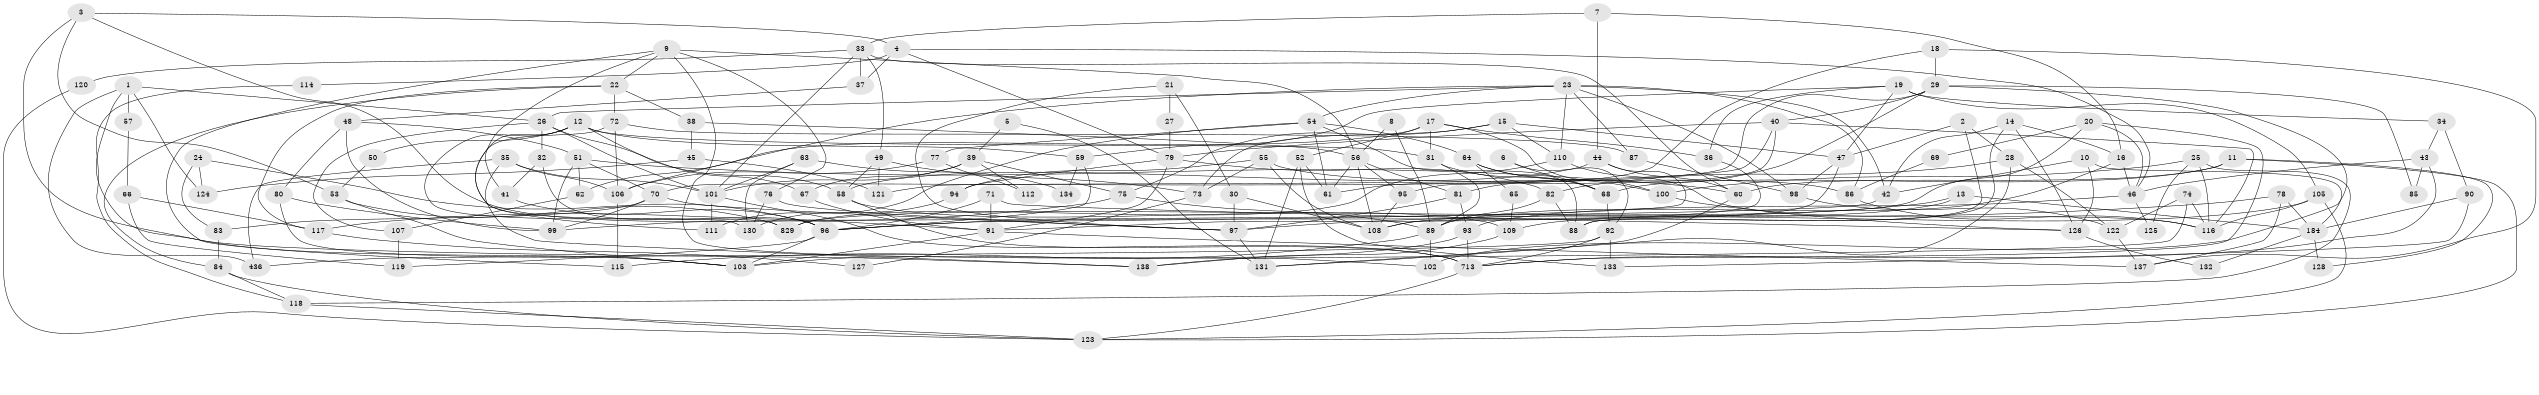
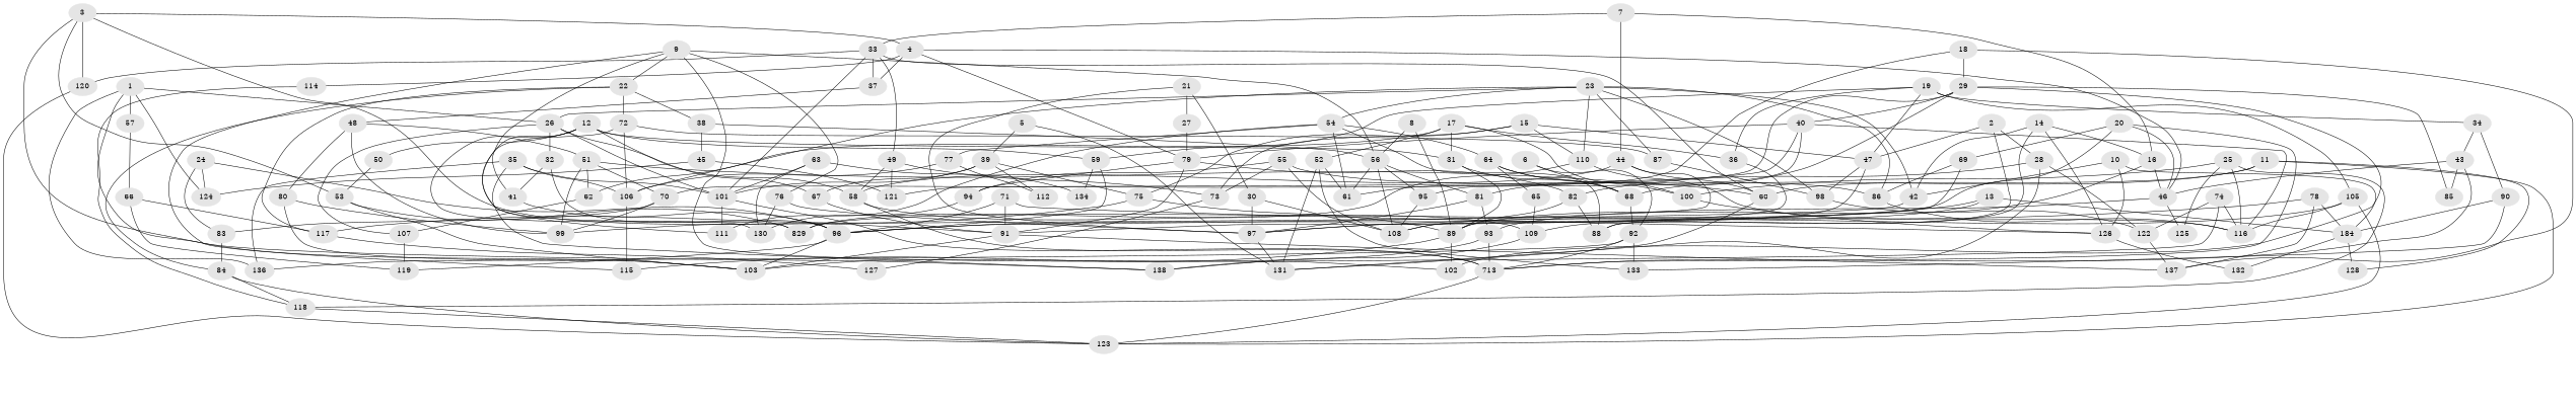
  graph {
    node [color=gray90 style=filled]
    1
    26
    57
    103
    124
-   136 [label=436]
+   136
    32
    58
    101
    107
    66
    2
    28
    47
    88
    131
    82
    122
    108
    98
    3
    4
    53
    91
    120
    138
    37
    46
    79
    114
    n31 [label=829]
    137
    123
    48
    125
    93
    94
    118
    5
    39
    67
    75
    112
    6
    68
    92
    n47 [label=713]
    133
    7
    16
    33
    44
    89
    60
    49
    96
    8
    56
    61
    81
    95
    102
    115
    9
    22
    41
    76
    38
    72
    84
    117
    130
    97
    10
    42
    n76 [label=184]
    126
    99
    128
    132
    11
    12
    31
    50
    59
    134
    13
    119
    14
    15
    73
    110
    127
    116
    17
    36
    52
    62
    100
    18
    29
    40
    70
    85
    19
    34
    105
    43
    90
    109
    20
    69
    86
    21
    27
    30
    45
    87
    106
    111
    23
    54
    64
    77
    24
    83
    25
    121
    35
    51
    80
    65
    55
    63
    71
    74
    78
    1 -- 26
    1 -- 57
    1 -- 103
    1 -- 124
    1 -- 136
    26 -- 32
    26 -- 58
    26 -- 101
    26 -- 107
    57 -- 66
    32 -- 96
    32 -- 41
    58 -- n47
    58 -- 109
    101 -- n47
    101 -- 111
    107 -- 119
    66 -- 117
    66 -- 119
    2 -- 28
    2 -- 47
    2 -- 88
    28 -- 131
    28 -- 82
    28 -- 122
    47 -- 108
    47 -- 98
    82 -- 88
    82 -- 89
    122 -- 137
    98 -- 122
    3 -- 4
    3 -- 53
    3 -- 91
+   3 -- 120
    3 -- 138
    4 -- 37
    4 -- 46
    4 -- 79
    4 -- 114
    53 -- 103
    53 -- n31
    91 -- 103
    91 -- 137
    120 -- 123
    37 -- 48
    46 -- 125
    46 -- 93
    79 -- 82
    79 -- 91
    79 -- 94
    114 -- 118
    48 -- 99
    48 -- 51
    48 -- 80
    93 -- 103
    93 -- n47
    94 -- 130
    118 -- 123
    5 -- 131
    5 -- 39
    39 -- 101
    39 -- 67
    39 -- 75
    39 -- 112
    67 -- 91
    75 -- 89
    75 -- 117
    6 -- 68
    6 -- 92
    68 -- 92
    92 -- 136
    92 -- n47
    92 -- 133
    n47 -- 123
    7 -- 16
    7 -- 33
    7 -- 44
    16 -- 46
    16 -- 89
    33 -- 101
    33 -- 120
    33 -- 37
    33 -- 60
    33 -- 49
    44 -- 58
    44 -- 60
    44 -- 96
    89 -- 102
    89 -- 115
    60 -- 131
    49 -- 58
    49 -- 73
    49 -- 121
    96 -- 103
    96 -- 119
    8 -- 89
    8 -- 56
    56 -- 108
    56 -- 61
    56 -- 81
    56 -- 95
    81 -- 93
    81 -- 97
    95 -- 108
    9 -- 56
    9 -- 102
    9 -- 115
    9 -- 22
    9 -- 41
    9 -- 76
    22 -- 38
    22 -- 72
    22 -- 84
    22 -- 117
    41 -- 96
    76 -- 130
    76 -- 97
    38 -- 56
    38 -- 45
    72 -- 87
    72 -- 106
    72 -- 111
    84 -- 123
    84 -- 118
    117 -- 127
    97 -- 131
    10 -- 42
    10 -- n76
    10 -- 126
    42 -- 99
    n76 -- 128
    n76 -- 132
    126 -- 132
    11 -- 123
    11 -- 68
    11 -- 60
    11 -- 128
    12 -- n31
    12 -- 67
    12 -- 130
    12 -- 31
    12 -- 50
    12 -- 59
    31 -- 68
    31 -- 89
    50 -- 53
    59 -- 96
    59 -- 134
    13 -- 108
    13 -- 96
    13 -- n76
    14 -- 88
    14 -- 16
    14 -- 42
    14 -- 126
    15 -- 47
    15 -- 75
    15 -- 73
    15 -- 110
    73 -- 127
    110 -- n31
    110 -- 116
    17 -- 31
    17 -- 36
    17 -- 52
    17 -- 62
    17 -- 100
    36 -- 91
    52 -- 131
    52 -- 133
    52 -- 61
    62 -- 107
    100 -- 126
    18 -- 137
    18 -- 61
    18 -- 29
    29 -- 81
    29 -- 102
    29 -- 40
    29 -- 70
    29 -- 85
    40 -- 79
    40 -- 95
    40 -- 116
    40 -- 121
-   70 -- 97
+   69 -- 97
    70 -- 99
    70 -- 83
    19 -- 47
    19 -- 59
    19 -- 36
    19 -- 34
    19 -- 105
    34 -- 43
    34 -- 90
    105 -- 123
    105 -- 116
    105 -- 109
    43 -- 46
    43 -- n47
    43 -- 85
    90 -- 133
    90 -- n76
    109 -- 138
    20 -- 46
    20 -- n31
    20 -- n47
    20 -- 69
    69 -- 86
    86 -- 116
    21 -- 97
    21 -- 27
    21 -- 30
    27 -- 79
    30 -- 108
    30 -- 97
    45 -- 124
    45 -- 121
    87 -- 98
    106 -- 115
    23 -- 26
    23 -- 98
    23 -- 42
    23 -- 110
    23 -- 86
    23 -- 87
    23 -- 106
    23 -- 54
    54 -- 88
    54 -- 61
    54 -- 111
    54 -- 64
    54 -- 77
    64 -- 68
    64 -- 100
    64 -- 65
    77 -- 112
    77 -- 106
    24 -- 124
    24 -- 96
    24 -- 83
    83 -- 84
    25 -- 125
    25 -- 118
    25 -- 116
    25 -- 100
    35 -- 136
    35 -- 101
    35 -- 138
    35 -- 106
    51 -- 60
    51 -- 99
    51 -- 62
    51 -- 70
    80 -- 103
    80 -- 99
    65 -- 109
    55 -- 108
    55 -- 94
    55 -- 73
    55 -- 86
    63 -- 101
    63 -- 130
    63 -- 134
    71 -- 91
    71 -- 96
    71 -- 126
    74 -- 122
    74 -- 138
    74 -- 116
    78 -- 137
    78 -- 97
    78 -- n76
  }
